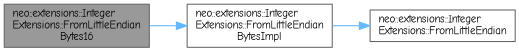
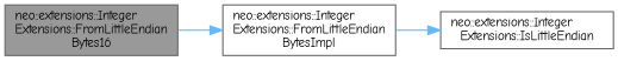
  digraph {
    rankdir=LR
    fontname="Comic Neue"
    node [color=grey40 fillcolor=white fontname="Comic Neue" fontsize=10 shape=box style=filled]
    edge [color=steelblue1 fontname="Comic Neue" fontsize=10 labelfontname=Helvetica labelfontsize=10 style=solid]
    n1 [color=gray40 fillcolor=grey60 fontcolor=black height=0.2 label="neo::extensions::Integer\lExtensions::FromLittleEndian\lBytes16" width=0.4]
    n2 [height=0.2 label="neo::extensions::Integer\lExtensions::FromLittleEndian\lBytesImpl" width=0.4]
-   n3 [height=0.2 label="neo::extensions::Integer\lExtensions::FromLittleEndian" width=0.4]
+   n3 [height=0.2 label="neo::extensions::Integer\lExtensions::IsLittleEndian" width=0.4]
    n1 -> n2
    n2 -> n3
  }
